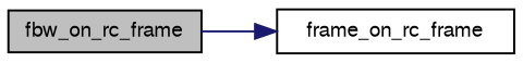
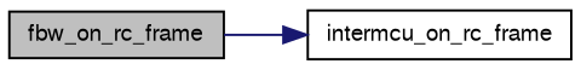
  digraph {
    rankdir=LR
    node [color=black fontname=FreeSans fontsize=10 shape=record style=filled]
    n1 [fillcolor=grey75 fontcolor=black height=0.2 label=fbw_on_rc_frame width=0.4]
-   n2 [fillcolor=white height=0.2 label=frame_on_rc_frame width=0.4]
+   n2 [fillcolor=white height=0.2 label=intermcu_on_rc_frame width=0.4]
    n1 -> n2 [color=midnightblue fontname=FreeSans fontsize=10 labelfontname=FreeSans labelfontsize=10 style=solid]
  }
